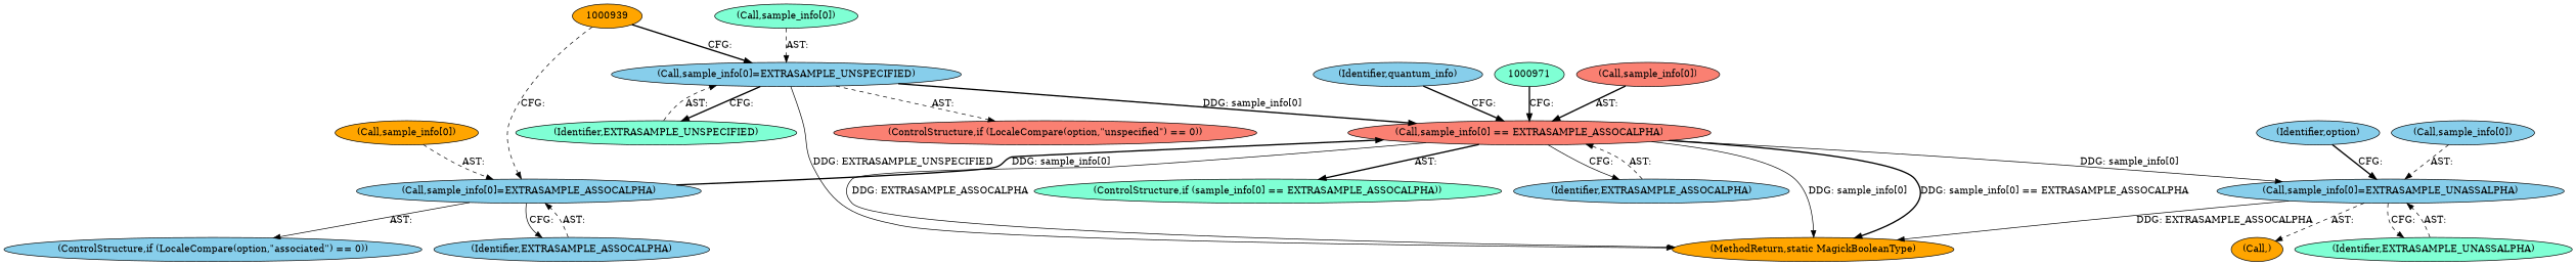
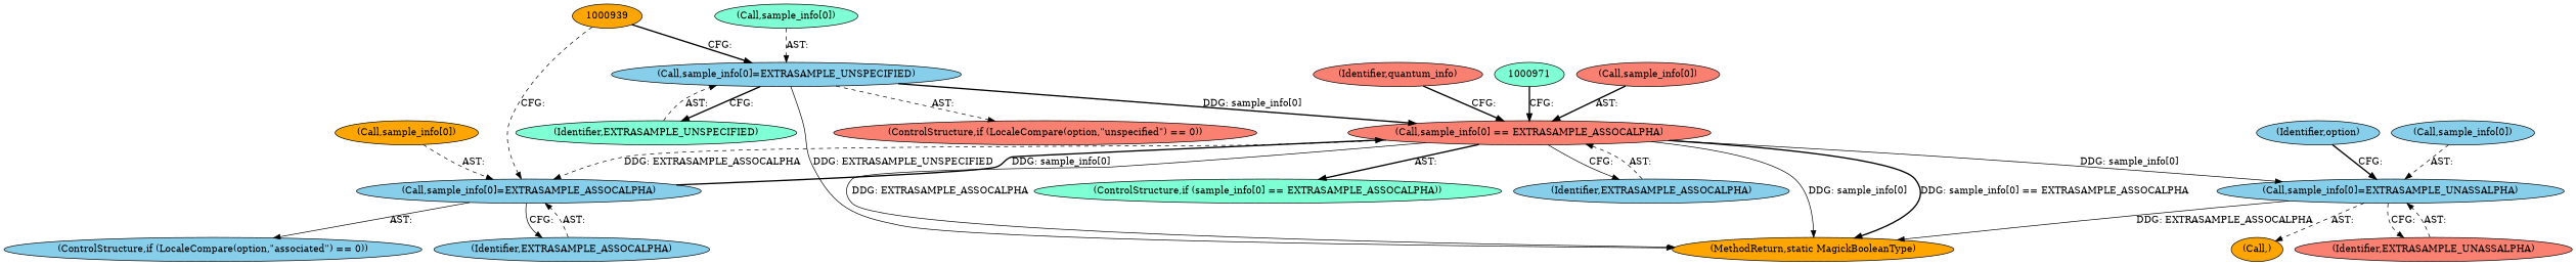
  digraph {
    node [fillcolor=skyblue style=filled]
    edge [style=dashed]
    n1 [fillcolor=salmon label="(Call,sample_info[0] == EXTRASAMPLE_ASSOCALPHA)"]
    n2 [label="(Call,sample_info[0]=EXTRASAMPLE_ASSOCALPHA)"]
    n3 [fillcolor=orange label="(MethodReturn,static MagickBooleanType)"]
    n4 [fillcolor=aquamarine label="(ControlStructure,if (sample_info[0] == EXTRASAMPLE_ASSOCALPHA))"]
    n5 [label="(Identifier,EXTRASAMPLE_ASSOCALPHA)"]
    n6 [label="(Call,sample_info[0]=EXTRASAMPLE_UNASSALPHA)"]
    n7 [label="(Identifier,EXTRASAMPLE_ASSOCALPHA)"]
    n8 [label="(ControlStructure,if (LocaleCompare(option,\"associated\") == 0))"]
-   n9 [fillcolor=aquamarine label="(Identifier,EXTRASAMPLE_UNASSALPHA)"]
+   n9 [fillcolor=salmon label="(Identifier,EXTRASAMPLE_UNASSALPHA)"]
    n10 [fillcolor=orange label="(Call,)"]
    n11 [label="(Call,sample_info[0]=EXTRASAMPLE_UNSPECIFIED)"]
    n12 [fillcolor=salmon label="(ControlStructure,if (LocaleCompare(option,\"unspecified\") == 0))"]
    n13 [fillcolor=aquamarine label="(Identifier,EXTRASAMPLE_UNSPECIFIED)"]
    n14 [label="(Call,sample_info[0])"]
    n15 [fillcolor=orange label="(Call,sample_info[0])"]
    n16 [fillcolor=salmon label="(Call,sample_info[0])"]
    n17 [label="(Identifier,option)"]
-   n18 [label="(Identifier,quantum_info)"]
+   n18 [fillcolor=salmon label="(Identifier,quantum_info)"]
    n19 [fillcolor=aquamarine label="(Call,sample_info[0])"]
    1000971 [fillcolor=aquamarine]
    1000939 [fillcolor=orange]
+   n1 -> n2 [label="DDG: EXTRASAMPLE_ASSOCALPHA"]
    n1 -> n3 [label="DDG: sample_info[0] == EXTRASAMPLE_ASSOCALPHA" style=bold]
    n1 -> n3 [label="DDG: EXTRASAMPLE_ASSOCALPHA" style=solid]
    n1 -> n3 [label="DDG: sample_info[0]" style=solid]
    n1 -> n4 [label="AST: " style=bold]
    n1 -> n5 [label="CFG: " style=solid]
    n1 -> n6 [label="DDG: sample_info[0]" style=solid]
    n2 -> n1 [label="DDG: sample_info[0]" style=bold]
    n2 -> n7 [label="CFG: " style=solid]
    n2 -> n8 [label="AST: " style=solid]
    n5 -> n1 [label="AST: "]
    n6 -> n3 [label="DDG: EXTRASAMPLE_ASSOCALPHA" style=solid]
    n6 -> n9 [label="CFG: "]
    n6 -> n10 [label="AST: "]
    n7 -> n2 [label="AST: "]
    n9 -> n6 [label="AST: "]
    n11 -> n1 [label="DDG: sample_info[0]" style=bold]
    n11 -> n3 [label="DDG: EXTRASAMPLE_UNSPECIFIED" style=solid]
    n11 -> n12 [label="AST: "]
    n11 -> n13 [label="CFG: " style=bold]
    n13 -> n11 [label="AST: "]
    n14 -> n6 [label="AST: "]
    n15 -> n2 [label="AST: "]
    n16 -> n1 [label="AST: " style=bold]
    n17 -> n6 [label="CFG: " style=bold]
    n18 -> n1 [label="CFG: " style=bold]
    n19 -> n11 [label="AST: "]
    1000971 -> n1 [label="CFG: " style=bold]
    1000939 -> n2 [label="CFG: "]
    1000939 -> n11 [label="CFG: " style=bold]
  }
